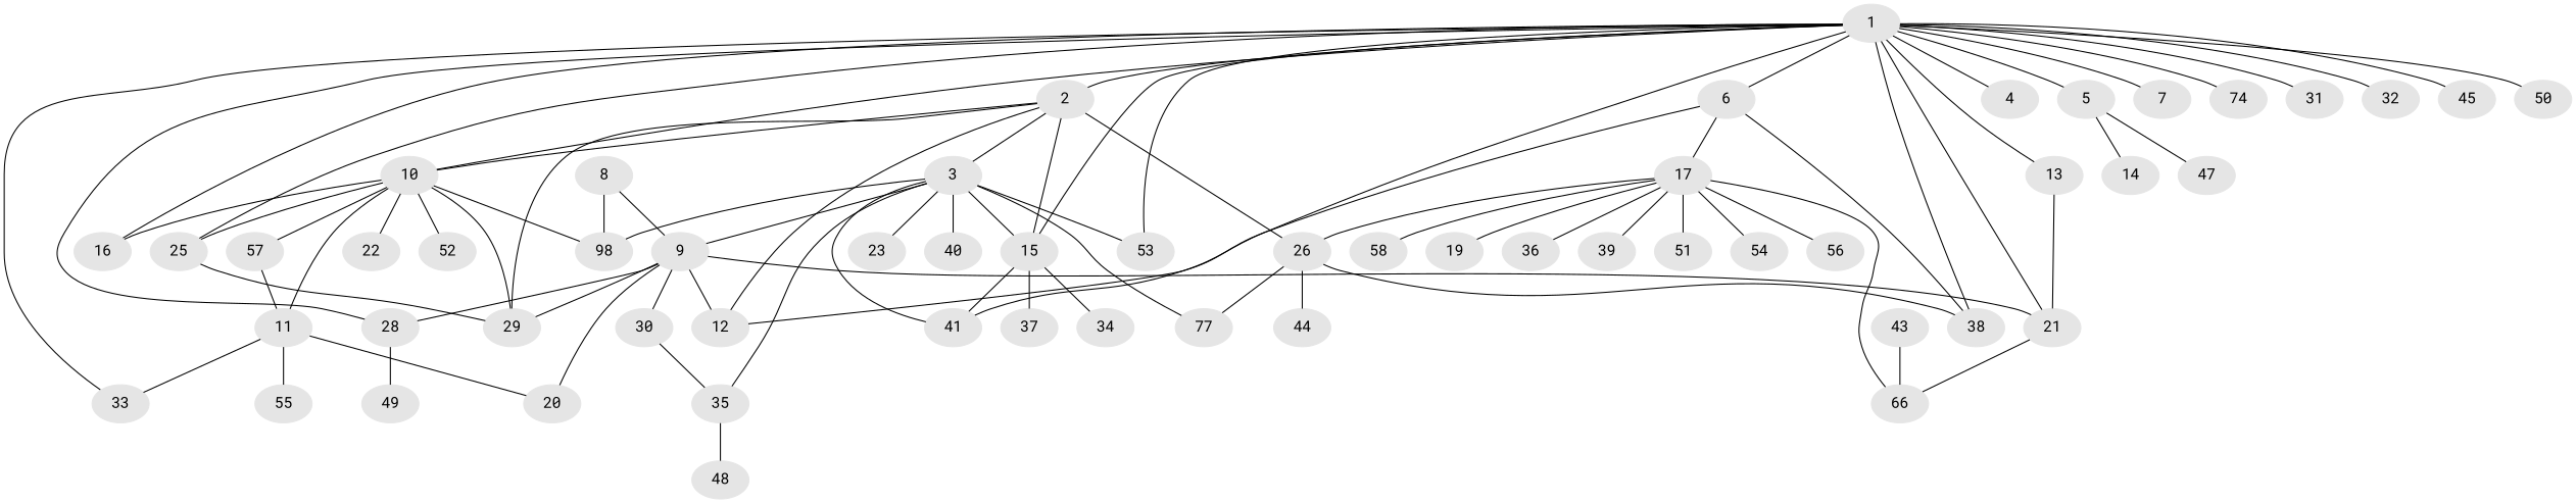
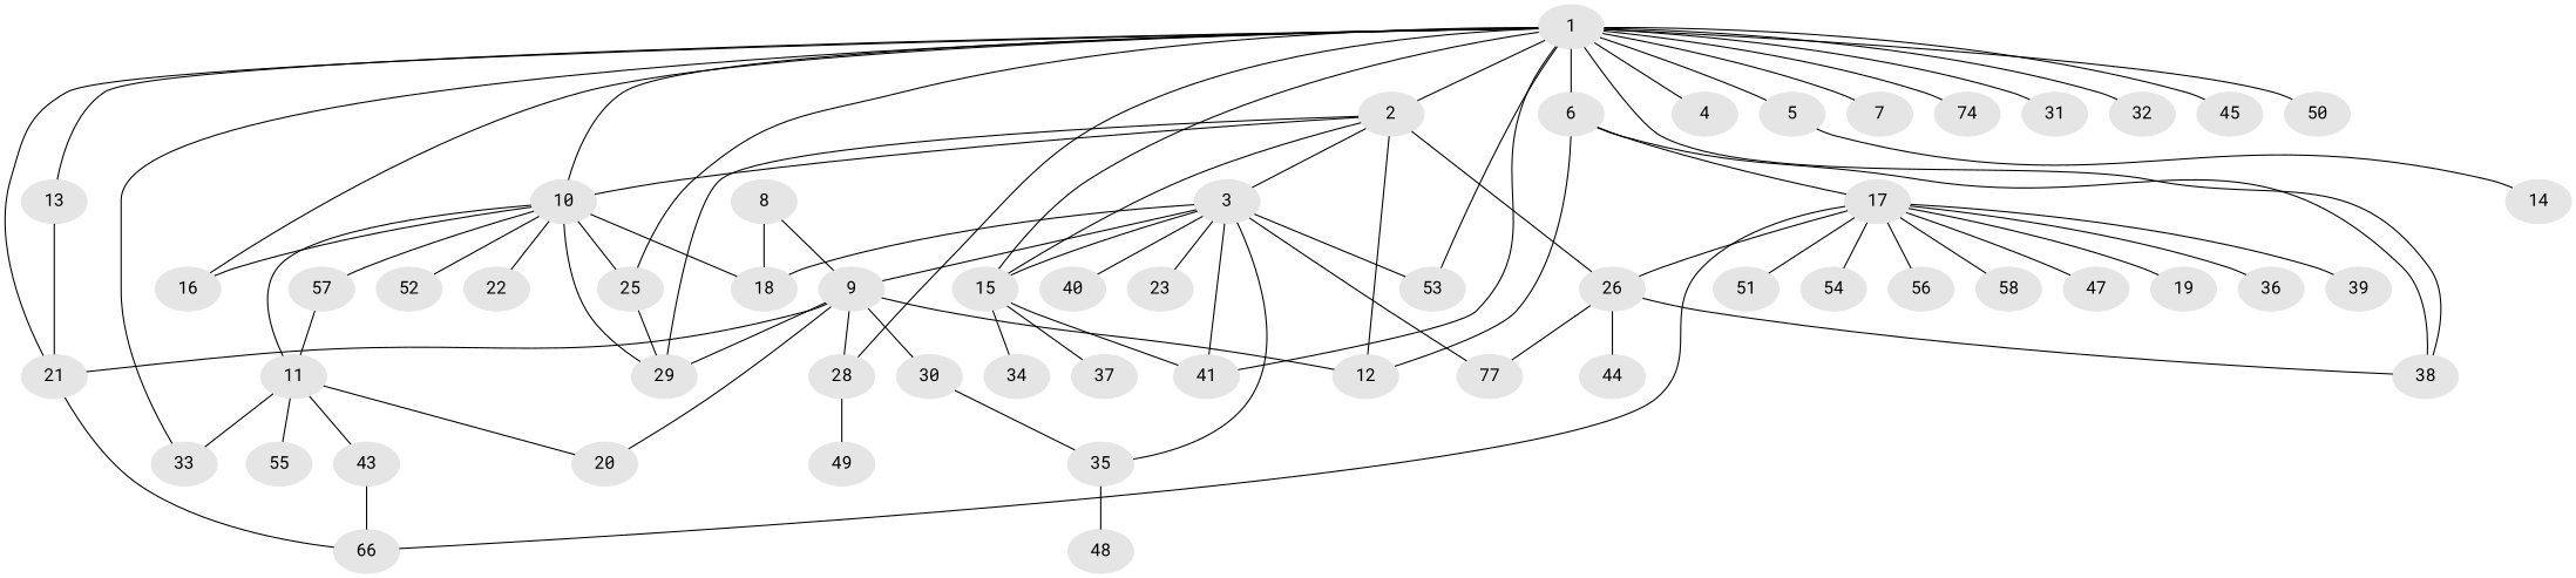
  graph {
    fontname="Roboto Mono"
    node [color=gray90 fontname="Roboto Mono" style=filled]
    edge [fontname="Roboto Mono" weight=1.0]
    1
    2
    4
    5
    6
    7
    10
    13
    15
    16
    21
    n12 [label=74]
    25
    28
    31
    32
    33
    38
    41
    45
    50
    53
    3
    12
    26
    29
    14
    47
    17
    11
-   18 [label=98]
+   18
    22
    52
    57
    34
    37
    n37 [label=66]
    49
    9
    23
    n41 [label=77]
    35
    40
    8
    20
    43
    55
    44
    30
    48
    19
    36
    39
    51
    54
    56
    58
    1 -- 2
    1 -- 4
    1 -- 5 [weight=2.0]
    1 -- 6 [weight=2.0]
    1 -- 7
    1 -- 10
    1 -- 13
    1 -- 15
    1 -- 16
    1 -- 21
    1 -- n12
    1 -- 25
    1 -- 28
    1 -- 31
    1 -- 32
    1 -- 33
    1 -- 38
    1 -- 41
    1 -- 45
    1 -- 50
    1 -- 53
    2 -- 10
    2 -- 15
    2 -- 3 [weight=2.0]
    2 -- 12 [weight=2.0]
    2 -- 26 [weight=7.0]
    2 -- 29
    5 -- 14
-   5 -- 47
+   17 -- 47
    6 -- 38
    6 -- 12
    6 -- 17 [weight=2.0]
    10 -- 16
    10 -- 25
    10 -- 29
    10 -- 11
    10 -- 18
    10 -- 22
    10 -- 52
    10 -- 57
    13 -- 21
    15 -- 41
    15 -- 34
    15 -- 37
    21 -- n37
    25 -- 29
    28 -- 49
    3 -- 15
    3 -- 41
    3 -- 53
    3 -- 18
    3 -- 9
    3 -- 23
    3 -- n41
    3 -- 35
    3 -- 40
    26 -- 38
    26 -- n41
    26 -- 44
    17 -- 26
    17 -- n37
    17 -- 19
    17 -- 36
    17 -- 39
    17 -- 51
    17 -- 54
    17 -- 56
    17 -- 58
    11 -- 33
    11 -- 20
+   11 -- 43
    11 -- 55
    57 -- 11
    9 -- 21
    9 -- 28
    9 -- 12
    9 -- 29
    9 -- 20
    9 -- 30
    35 -- 48
    8 -- 18 [weight=2.0]
    8 -- 9
    43 -- n37
    30 -- 35
  }
